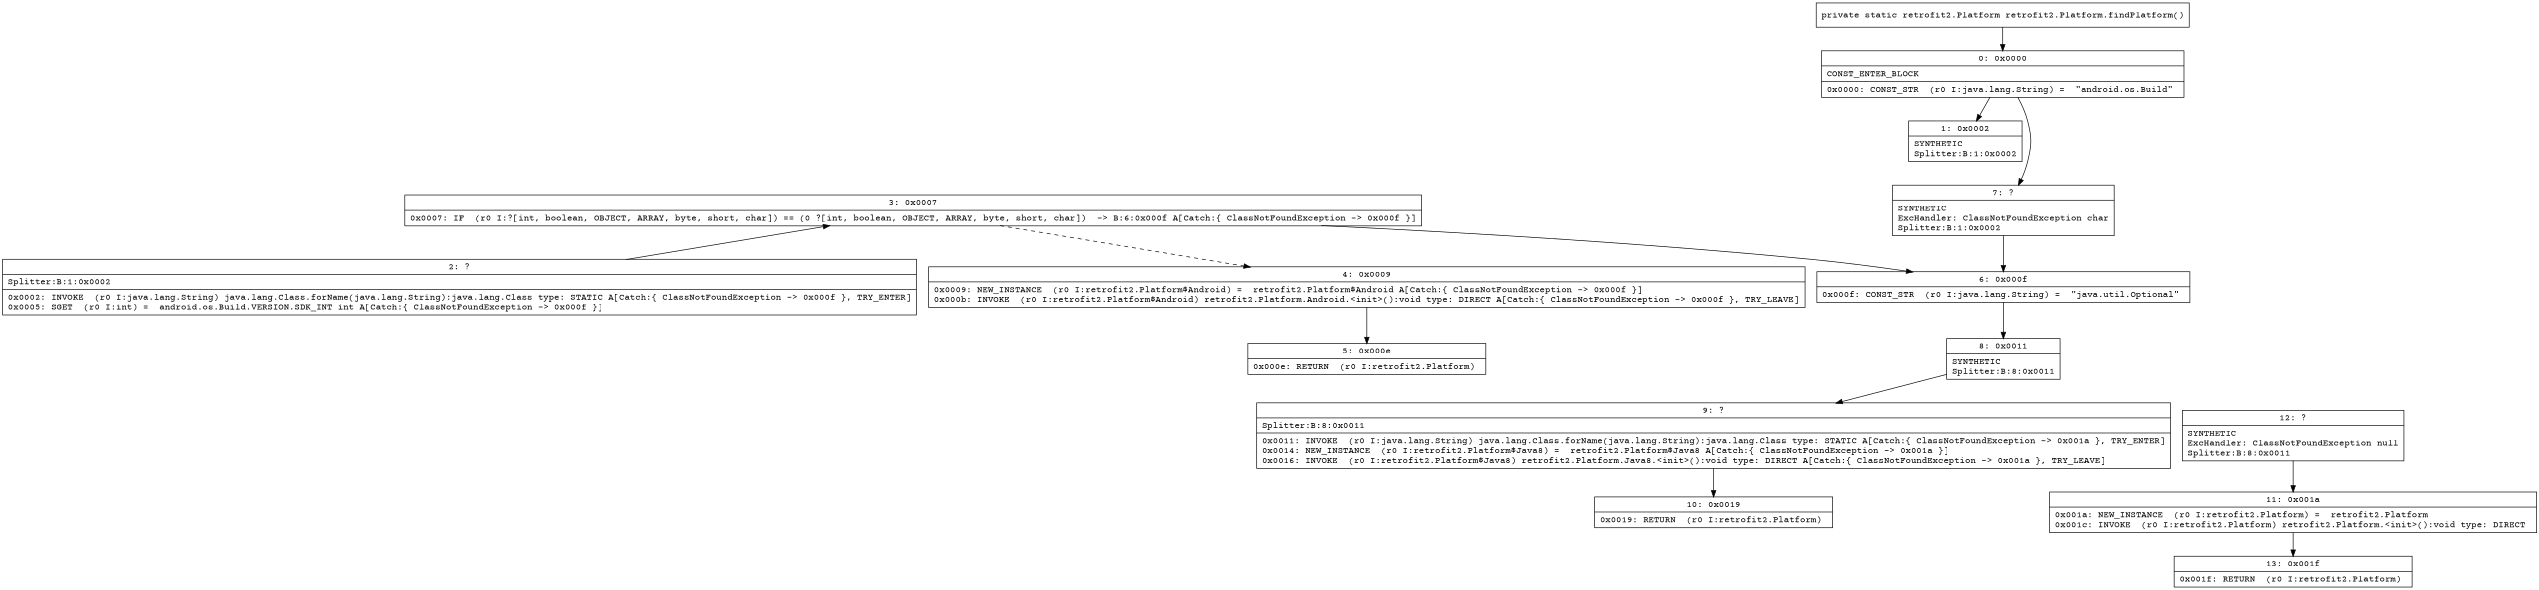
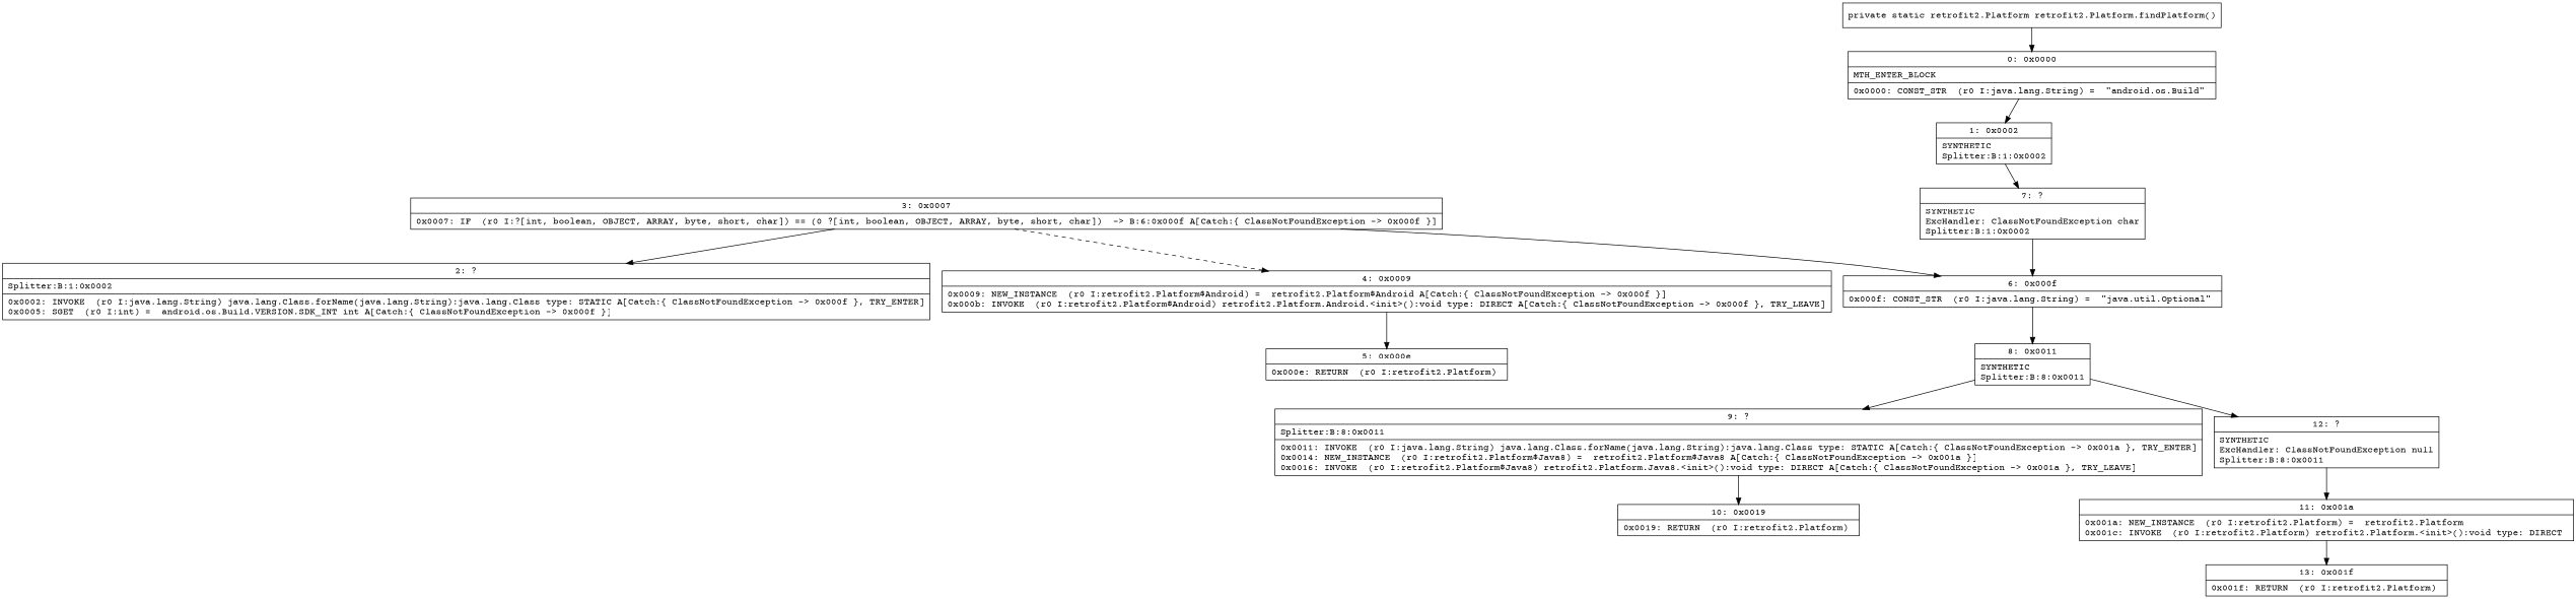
  digraph {
    fontname="Courier Prime"
    node [fontname="Courier Prime" shape=record]
    edge [fontname="Courier Prime"]
-   n1 [label="{0\:\ 0x0000|CONST_ENTER_BLOCK\l|0x0000: CONST_STR  (r0 I:java.lang.String) =  \"android.os.Build\" \l}"]
+   n1 [label="{0\:\ 0x0000|MTH_ENTER_BLOCK\l|0x0000: CONST_STR  (r0 I:java.lang.String) =  \"android.os.Build\" \l}"]
    n2 [label="{1\:\ 0x0002|SYNTHETIC\lSplitter:B:1:0x0002\l}"]
    n3 [label="{7\:\ ?|SYNTHETIC\lExcHandler: ClassNotFoundException char\lSplitter:B:1:0x0002\l}"]
    n4 [label="{2\:\ ?|Splitter:B:1:0x0002\l|0x0002: INVOKE  (r0 I:java.lang.String) java.lang.Class.forName(java.lang.String):java.lang.Class type: STATIC A[Catch:\{ ClassNotFoundException \-\> 0x000f \}, TRY_ENTER]\l0x0005: SGET  (r0 I:int) =  android.os.Build.VERSION.SDK_INT int A[Catch:\{ ClassNotFoundException \-\> 0x000f \}]\l}"]
    n5 [label="{3\:\ 0x0007|0x0007: IF  (r0 I:?[int, boolean, OBJECT, ARRAY, byte, short, char]) == (0 ?[int, boolean, OBJECT, ARRAY, byte, short, char])  \-\> B:6:0x000f A[Catch:\{ ClassNotFoundException \-\> 0x000f \}]\l}"]
    n6 [label="{6\:\ 0x000f|0x000f: CONST_STR  (r0 I:java.lang.String) =  \"java.util.Optional\" \l}"]
    n7 [label="{4\:\ 0x0009|0x0009: NEW_INSTANCE  (r0 I:retrofit2.Platform$Android) =  retrofit2.Platform$Android A[Catch:\{ ClassNotFoundException \-\> 0x000f \}]\l0x000b: INVOKE  (r0 I:retrofit2.Platform$Android) retrofit2.Platform.Android.\<init\>():void type: DIRECT A[Catch:\{ ClassNotFoundException \-\> 0x000f \}, TRY_LEAVE]\l}"]
    n8 [label="{5\:\ 0x000e|0x000e: RETURN  (r0 I:retrofit2.Platform) \l}"]
    n9 [label="{8\:\ 0x0011|SYNTHETIC\lSplitter:B:8:0x0011\l}"]
    n10 [label="{9\:\ ?|Splitter:B:8:0x0011\l|0x0011: INVOKE  (r0 I:java.lang.String) java.lang.Class.forName(java.lang.String):java.lang.Class type: STATIC A[Catch:\{ ClassNotFoundException \-\> 0x001a \}, TRY_ENTER]\l0x0014: NEW_INSTANCE  (r0 I:retrofit2.Platform$Java8) =  retrofit2.Platform$Java8 A[Catch:\{ ClassNotFoundException \-\> 0x001a \}]\l0x0016: INVOKE  (r0 I:retrofit2.Platform$Java8) retrofit2.Platform.Java8.\<init\>():void type: DIRECT A[Catch:\{ ClassNotFoundException \-\> 0x001a \}, TRY_LEAVE]\l}"]
    n11 [label="{12\:\ ?|SYNTHETIC\lExcHandler: ClassNotFoundException null\lSplitter:B:8:0x0011\l}"]
    n12 [label="{10\:\ 0x0019|0x0019: RETURN  (r0 I:retrofit2.Platform) \l}"]
    n13 [label="{11\:\ 0x001a|0x001a: NEW_INSTANCE  (r0 I:retrofit2.Platform) =  retrofit2.Platform \l0x001c: INVOKE  (r0 I:retrofit2.Platform) retrofit2.Platform.\<init\>():void type: DIRECT \l}"]
    n14 [label="{13\:\ 0x001f|0x001f: RETURN  (r0 I:retrofit2.Platform) \l}"]
    n15 [label="{private static retrofit2.Platform retrofit2.Platform.findPlatform() }"]
    n1 -> n2
-   n1 -> n3
+   n2 -> n3
    n3 -> n6
-   n4 -> n5
+   n5 -> n4
    n5 -> n6
    n5 -> n7 [style=dashed]
    n6 -> n9
    n7 -> n8
    n9 -> n10
+   n9 -> n11
    n10 -> n12
    n11 -> n13
    n13 -> n14
    n15 -> n1
  }
